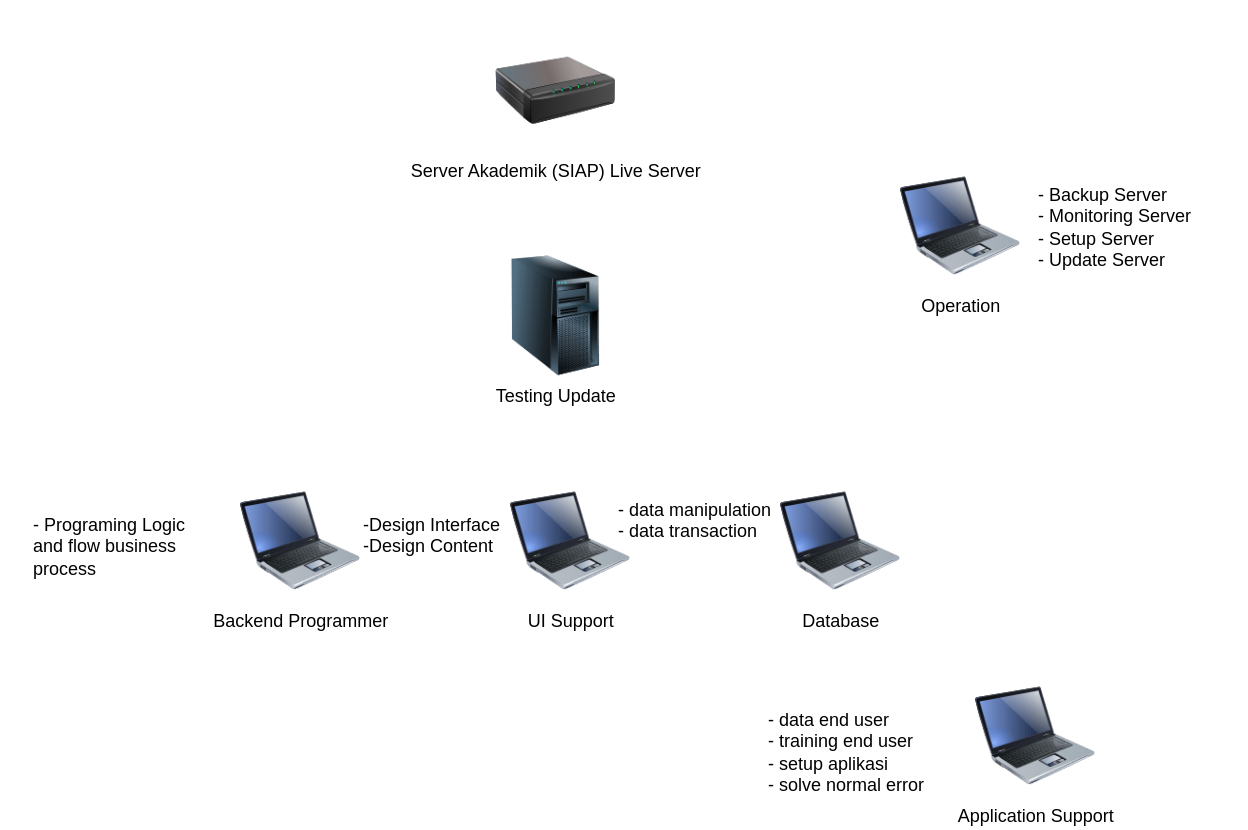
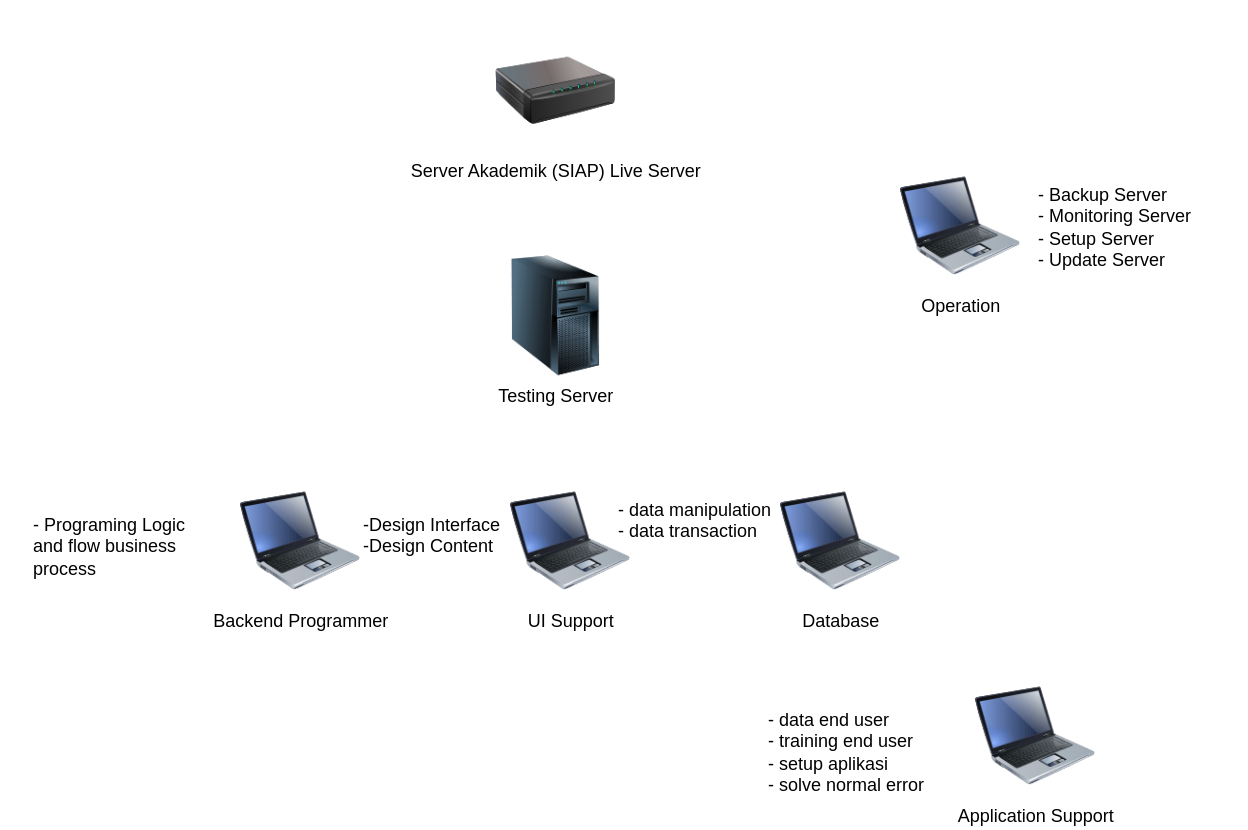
  <mxCell id="0" />
  <mxCell id="1" parent="0" />
  <mxCell id="2" value="Server Akademik (SIAP) Live Server&lt;br&gt;&lt;br&gt;" style="image;html=1;labelBackgroundColor=#ffffff;image=img/lib/clip_art/networking/Print_Server_128x128.png" vertex="1" parent="1"><mxGeometry x="330" y="20" width="80" height="80" as="geometry" /></mxCell>
- <mxCell id="3" value="Testing Update" style="image;html=1;labelBackgroundColor=#ffffff;image=img/lib/clip_art/computers/Server_Tower_128x128.png" vertex="1" parent="1"><mxGeometry x="330" y="170" width="80" height="80" as="geometry" /></mxCell>
+ <mxCell id="3" value="Testing Server" style="image;html=1;labelBackgroundColor=#ffffff;image=img/lib/clip_art/computers/Server_Tower_128x128.png" vertex="1" parent="1"><mxGeometry x="330" y="170" width="80" height="80" as="geometry" /></mxCell>
  <mxCell id="4" value="Backend Programmer" style="image;html=1;labelBackgroundColor=#ffffff;image=img/lib/clip_art/computers/Laptop_128x128.png" vertex="1" parent="1"><mxGeometry x="160" y="320" width="80" height="80" as="geometry" /></mxCell>
  <mxCell id="5" value="UI Support" style="image;html=1;labelBackgroundColor=#ffffff;image=img/lib/clip_art/computers/Laptop_128x128.png" vertex="1" parent="1"><mxGeometry x="340" y="320" width="80" height="80" as="geometry" /></mxCell>
  <mxCell id="6" value="Database" style="image;html=1;labelBackgroundColor=#ffffff;image=img/lib/clip_art/computers/Laptop_128x128.png" vertex="1" parent="1"><mxGeometry x="520" y="320" width="80" height="80" as="geometry" /></mxCell>
  <mxCell id="7" value="Operation" style="image;html=1;labelBackgroundColor=#ffffff;image=img/lib/clip_art/computers/Laptop_128x128.png" vertex="1" parent="1"><mxGeometry x="600" y="110" width="80" height="80" as="geometry" /></mxCell>
  <mxCell id="8" value="Application Support" style="image;html=1;labelBackgroundColor=#ffffff;image=img/lib/clip_art/computers/Laptop_128x128.png" vertex="1" parent="1"><mxGeometry x="650" y="450" width="80" height="80" as="geometry" /></mxCell>
  <mxCell id="9" value="- Backup Server&lt;br&gt;- Monitoring Server&lt;br&gt;- Setup Server&lt;br&gt;- Update Server&lt;br&gt;" style="text;html=1;resizable=0;points=[];autosize=1;align=left;verticalAlign=top;spacingTop=-4;" vertex="1" parent="1"><mxGeometry x="690" y="120" width="120" height="60" as="geometry" /></mxCell>
  <mxCell id="10" value="- data end user&lt;br&gt;- training end user&lt;br&gt;- setup aplikasi&lt;br&gt;- solve normal error&lt;br&gt;" style="text;html=1;resizable=0;points=[];autosize=1;align=left;verticalAlign=top;spacingTop=-4;" vertex="1" parent="1"><mxGeometry x="510" y="470" width="120" height="60" as="geometry" /></mxCell>
  <mxCell id="11" value="- Programing Logic&lt;br&gt;and flow business&lt;br&gt;process&lt;br&gt;&lt;br&gt;" style="text;html=1;resizable=0;points=[];autosize=1;align=left;verticalAlign=top;spacingTop=-4;" vertex="1" parent="1"><mxGeometry x="20" y="340" width="120" height="60" as="geometry" /></mxCell>
  <mxCell id="12" value="-Design Interface&lt;br&gt;-Design Content&lt;br&gt;" style="text;html=1;resizable=0;points=[];autosize=1;align=left;verticalAlign=top;spacingTop=-4;" vertex="1" parent="1"><mxGeometry x="240" y="340" width="110" height="30" as="geometry" /></mxCell>
  <mxCell id="13" value="- data manipulation&lt;br&gt;- data transaction&lt;br&gt;" style="text;html=1;resizable=0;points=[];autosize=1;align=left;verticalAlign=top;spacingTop=-4;" vertex="1" parent="1"><mxGeometry x="410" y="330" width="120" height="30" as="geometry" /></mxCell>
